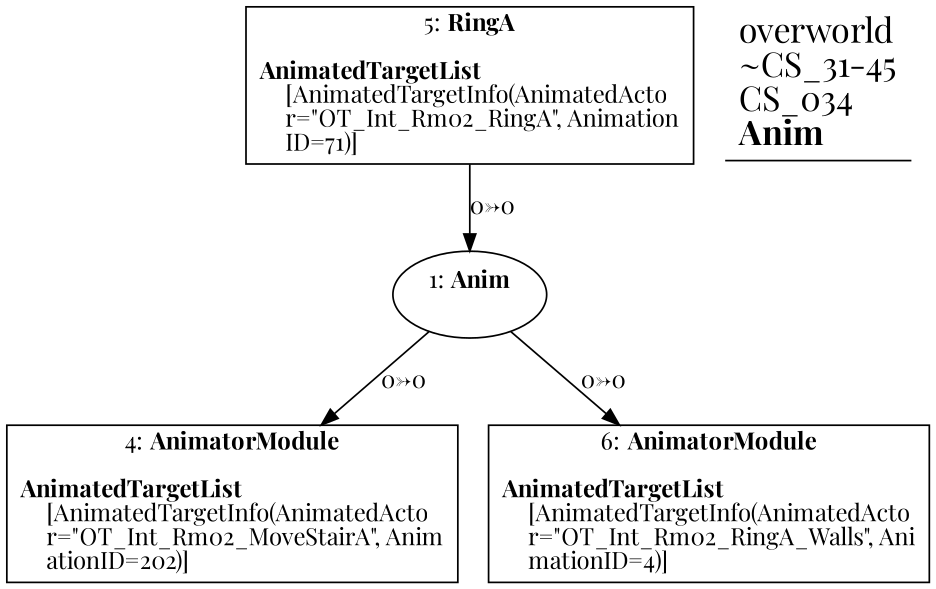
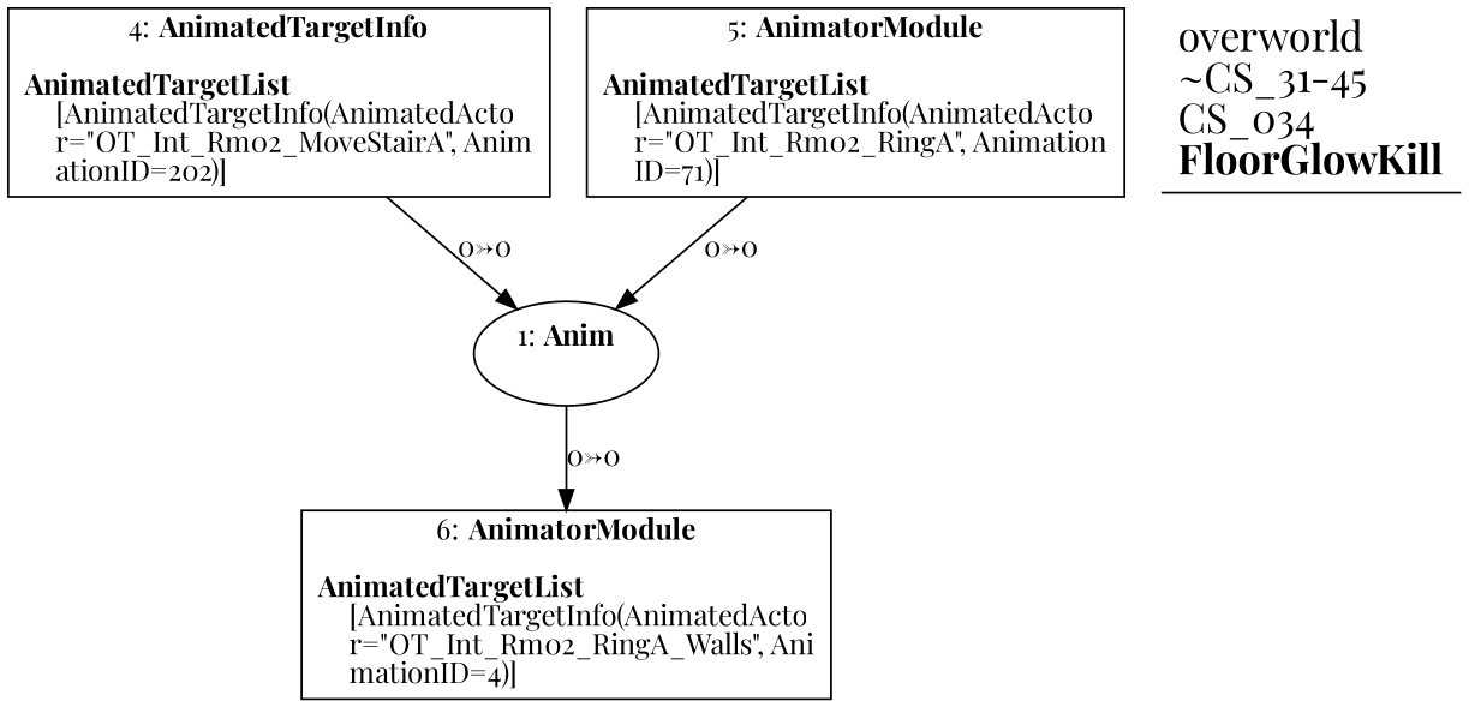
  digraph {
    fontname="Playfair Display"
    splines=spline
    node [fontname="Playfair Display" shape=box]
    edge [fontname="Playfair Display"]
    n1 [label=<1: <b>Anim</b><br/><br/>> shape=oval]
-   n2 [label=<4: <b>AnimatorModule</b><br/><br/><b>AnimatedTargetList</b><br align="left"/>    [AnimatedTargetInfo(AnimatedActo<br align="left"/>    r=&quot;OT_Int_Rm02_MoveStairA&quot;, Anim<br align="left"/>    ationID=202)]<br align="left"/>>]
+   n2 [label=<4: <b>AnimatedTargetInfo</b><br/><br/><b>AnimatedTargetList</b><br align="left"/>    [AnimatedTargetInfo(AnimatedActo<br align="left"/>    r=&quot;OT_Int_Rm02_MoveStairA&quot;, Anim<br align="left"/>    ationID=202)]<br align="left"/>>]
    n3 [label=<6: <b>AnimatorModule</b><br/><br/><b>AnimatedTargetList</b><br align="left"/>    [AnimatedTargetInfo(AnimatedActo<br align="left"/>    r=&quot;OT_Int_Rm02_RingA_Walls&quot;, Ani<br align="left"/>    mationID=4)]<br align="left"/>>]
-   n4 [label=<5: <b>RingA</b><br/><br/><b>AnimatedTargetList</b><br align="left"/>    [AnimatedTargetInfo(AnimatedActo<br align="left"/>    r=&quot;OT_Int_Rm02_RingA&quot;, Animation<br align="left"/>    ID=71)]<br align="left"/>>]
-   n5 [label=<<font point-size="20">overworld<br align="left"/>~CS_31-45<br align="left"/>CS_034<br align="left"/><b>Anim</b><br align="left"/></font>> shape=underline]
-   n1 -> n2 [label="0→0"]
+   n4 [label=<5: <b>AnimatorModule</b><br/><br/><b>AnimatedTargetList</b><br align="left"/>    [AnimatedTargetInfo(AnimatedActo<br align="left"/>    r=&quot;OT_Int_Rm02_RingA&quot;, Animation<br align="left"/>    ID=71)]<br align="left"/>>]
+   n5 [label=<<font point-size="20">overworld<br align="left"/>~CS_31-45<br align="left"/>CS_034<br align="left"/><b>FloorGlowKill</b><br align="left"/></font>> shape=underline]
+   n2 -> n1 [label="0→0"]
    n1 -> n3 [label="0→0"]
    n4 -> n1 [label="0→0"]
  }
